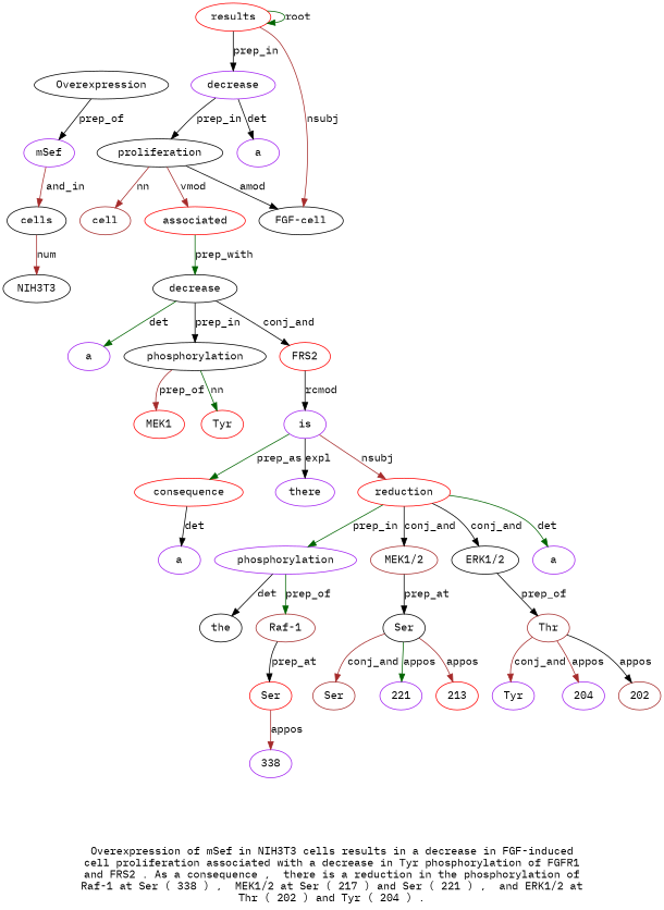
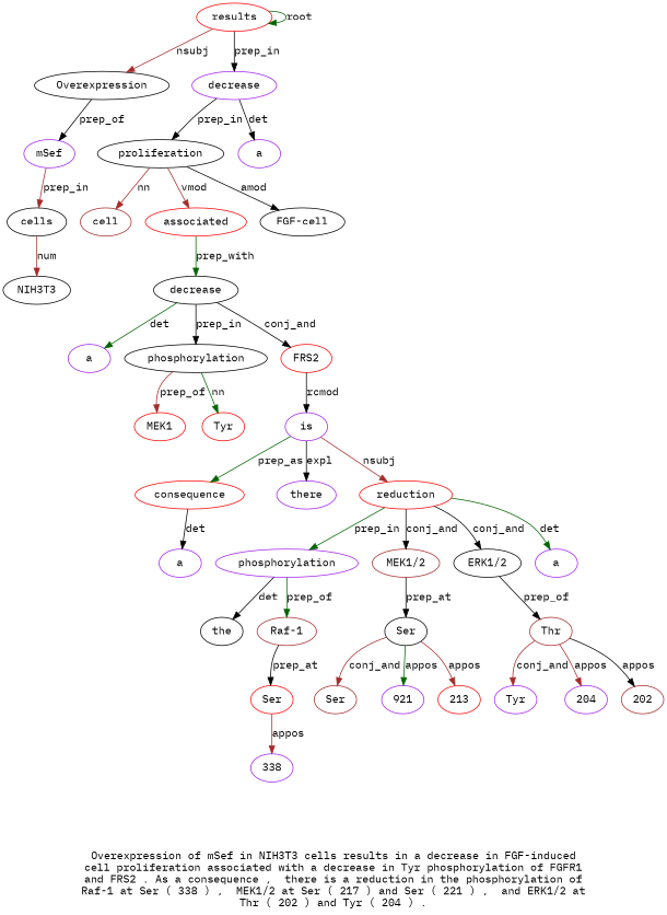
  digraph {
    fontname="IBM Plex Mono"
    label="Overexpression of mSef in NIH3T3 cells results in a decrease in FGF-induced\ncell proliferation associated with a decrease in Tyr phosphorylation of FGFR1\nand FRS2 . As a consequence ,  there is a reduction in the phosphorylation of\nRaf-1 at Ser ( 338 ) ,  MEK1/2 at Ser ( 217 ) and Ser ( 221 ) ,  and ERK1/2 at\nThr ( 202 ) and Tyr ( 204 ) ."
    node [color=purple fillcolor=white fontname="IBM Plex Mono" style=filled]
    edge [color=black fontname="IBM Plex Mono"]
    n1 [color=red label=results]
    n2 [color=black label=Overexpression]
    n3 [label=decrease]
    n4 [label=mSef]
    n5 [label=a]
    n6 [color=black label=proliferation]
    n7 [color=black label=cells]
    n8 [color=black label=NIH3T3]
    n9 [color=black label="FGF-cell"]
    n10 [color=brown label=cell]
    n11 [color=red label=associated]
    n12 [color=black label=decrease]
    n13 [label=a]
    n14 [color=black label=phosphorylation]
    n15 [color=red label=FRS2]
    n16 [color=red label=Tyr]
    n17 [color=red label=MEK1]
    n18 [label=is]
    n19 [color=red label=consequence]
    n20 [label=there]
    n21 [color=red label=reduction]
    n22 [label=a]
    n23 [label=a]
    n24 [label=phosphorylation]
    n25 [color=brown label="MEK1/2"]
    n26 [color=black label="ERK1/2"]
    n27 [color=black label=the]
    n28 [color=brown label="Raf-1"]
    n29 [color=black label=Ser]
    n30 [color=brown label=Thr]
    n31 [color=red label=Ser]
    n32 [label=338]
    n33 [color=red label=213]
    n34 [color=brown label=Ser]
-   n35 [label=221]
+   n35 [label=921]
    n36 [color=brown label=202]
    n37 [label=Tyr]
    n38 [label=204]
    n1 -> n1 [color=darkgreen label=root]
-   n1 -> n9 [color=brown label=nsubj]
+   n1 -> n2 [color=brown label=nsubj]
    n1 -> n3 [label=prep_in]
    n2 -> n4 [label=prep_of]
    n3 -> n5 [label=det]
    n3 -> n6 [label=prep_in]
-   n4 -> n7 [color=brown label=and_in]
+   n4 -> n7 [color=brown label=prep_in]
    n6 -> n9 [label=amod]
    n6 -> n10 [color=brown label=nn]
    n6 -> n11 [color=brown label=vmod]
    n7 -> n8 [color=brown label=num]
    n11 -> n12 [color=darkgreen label=prep_with]
    n12 -> n13 [color=darkgreen label=det]
    n12 -> n14 [label=prep_in]
    n12 -> n15 [label=conj_and]
    n14 -> n16 [color=darkgreen label=nn]
    n14 -> n17 [color=brown label=prep_of]
    n15 -> n18 [label=rcmod]
    n18 -> n19 [color=darkgreen label=prep_as]
    n18 -> n20 [label=expl]
    n18 -> n21 [color=brown label=nsubj]
    n19 -> n22 [label=det]
    n21 -> n23 [color=darkgreen label=det]
    n21 -> n24 [color=darkgreen label=prep_in]
    n21 -> n25 [label=conj_and]
    n21 -> n26 [label=conj_and]
    n24 -> n27 [label=det]
    n24 -> n28 [color=darkgreen label=prep_of]
    n25 -> n29 [label=prep_at]
    n26 -> n30 [label=prep_of]
    n28 -> n31 [label=prep_at]
    n29 -> n33 [color=brown label=appos]
    n29 -> n34 [color=brown label=conj_and]
    n29 -> n35 [color=darkgreen label=appos]
    n30 -> n36 [label=appos]
    n30 -> n37 [color=brown label=conj_and]
    n30 -> n38 [color=brown label=appos]
    n31 -> n32 [color=brown label=appos]
  }
